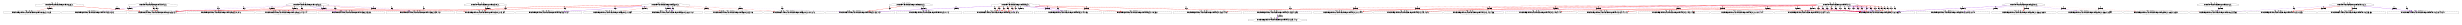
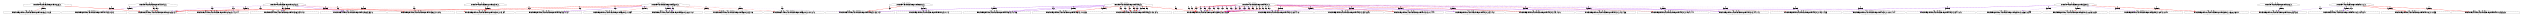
  digraph {
    node [shape=house]
    edge [arrowhead=diamond color=red style=bold]
    "FunctionExpression@lacuna_cache/exported_0c2ys6.js:10,646" [shape=octagon]
    "rootNode@lacuna_cache/exported_0c2ys6.js:,"
    "FunctionDeclaration@lacuna_cache/exported_0c2ys6.js:61,544" [shape=octagon]
    "rootNode@lacuna_cache/exported_4nt7b3.js:,"
    "FunctionExpression@lacuna_cache/exported_4nt7b3.js:10,525"
    "rootNode@lacuna_cache/exported_9odjuz.js:," [shape=octagon]
    "FunctionExpression@lacuna_cache/exported_9odjuz.js:10,14991" [shape=octagon]
    "FunctionExpression@lacuna_cache/exported_9odjuz.js:59,14767" [shape=octagon]
    "FunctionExpression@lacuna_cache/exported_9odjuz.js:439,14678"
    "FunctionExpression@lacuna_cache/exported_9odjuz.js:473,14656" [shape=octagon]
    "FunctionExpression@lacuna_cache/exported_9odjuz.js:14089,14417"
    "FunctionExpression@lacuna_cache/exported_9odjuz.js:979,1175" [shape=octagon]
    "FunctionExpression@lacuna_cache/exported_9odjuz.js:14251,14355"
    "FunctionExpression@lacuna_cache/exported_9odjuz.js:12120,14044" [shape=octagon]
    "FunctionExpression@lacuna_cache/exported_9odjuz.js:1594,1873"
    "FunctionExpression@lacuna_cache/exported_9odjuz.js:8344,9767"
    "FunctionExpression@lacuna_cache/exported_9odjuz.js:5547,6393"
    "FunctionExpression@lacuna_cache/exported_6l8ixm.js:162,186590"
    "rootNode@lacuna_cache/exported_vuph8g.js:," [shape=octagon]
    "FunctionExpression@lacuna_cache/exported_vuph8g.js:10,2276"
    "FunctionDeclaration@lacuna_cache/exported_vuph8g.js:1475,1744" [shape=octagon]
    "FunctionDeclaration@lacuna_cache/exported_vuph8g.js:35,376"
    "FunctionDeclaration@lacuna_cache/exported_vuph8g.js:390,1461"
    "FunctionExpression@lacuna_cache/exported_scdp1e.js:115,489" [shape=octagon]
    "rootNode@lacuna_cache/exported_scdp1e.js:," [shape=octagon]
    "rootNode@lacuna_cache/exported_bkobgl.js:,"
    "FunctionExpression@lacuna_cache/exported_bkobgl.js:1102,3561"
    "FunctionDeclaration@lacuna_cache/exported_bkobgl.js:1231,1546"
    "FunctionDeclaration@lacuna_cache/exported_bkobgl.js:1564,1751"
    "FunctionExpression@lacuna_cache/exported_bkobgl.js:792,1056"
    "FunctionExpression@lacuna_cache/exported_iczc06.js:59,583" [shape=octagon]
    "rootNode@lacuna_cache/exported_6l8ixm.js:," [shape=octagon]
    "FunctionExpression@lacuna_cache/exported_6l8ixm.js:182043,182410"
    "FunctionExpression@lacuna_cache/exported_6l8ixm.js:185686,186020" [shape=octagon]
    "FunctionExpression@lacuna_cache/exported_6l8ixm.js:185882,185999" [shape=octagon]
    "FunctionExpression@lacuna_cache/exported_6l8ixm.js:186052,186570" [shape=octagon]
    "rootNode@lacuna_cache/exported_iczc06.js:," [shape=octagon]
    "rootNode@lacuna_cache/exported_m9m1w8.js:," [shape=octagon]
    "FunctionExpression@lacuna_cache/exported_m9m1w8.js:10,2555"
    "FunctionDeclaration@lacuna_cache/exported_m9m1w8.js:35,638"
    "FunctionDeclaration@lacuna_cache/exported_m9m1w8.js:1849,2340"
    "rootNode@lacuna_cache/exported_f36nov.js:,"
    "FunctionExpression@lacuna_cache/exported_bkobgl.js:342,454"
    "FunctionExpression@lacuna_cache/exported_f36nov.js:10,2059" [shape=octagon]
    "FunctionDeclaration@lacuna_cache/exported_f36nov.js:1660,1782" [shape=octagon]
    "FunctionDeclaration@lacuna_cache/exported_f36nov.js:35,1106" [shape=octagon]
    "FunctionDeclaration@lacuna_cache/exported_f36nov.js:1120,1646" [shape=octagon]
    "rootNode@lacuna_cache/exported_emsxzq.js:," [shape=octagon]
    "FunctionExpression@lacuna_cache/exported_emsxzq.js:10,175"
    "rootNode@lacuna_cache/exported_0c2ys6.js:," -> "FunctionExpression@lacuna_cache/exported_0c2ys6.js:10,646" [arrowhead=odot label=dynamic style=solid]
    "rootNode@lacuna_cache/exported_0c2ys6.js:," -> "FunctionDeclaration@lacuna_cache/exported_0c2ys6.js:61,544" [arrowhead=vee label=dynamic]
    "rootNode@lacuna_cache/exported_4nt7b3.js:," -> "FunctionDeclaration@lacuna_cache/exported_0c2ys6.js:61,544" [label=tajs style=solid]
    "rootNode@lacuna_cache/exported_4nt7b3.js:," -> "FunctionDeclaration@lacuna_cache/exported_0c2ys6.js:61,544" [label=tajs style=dotted]
    "rootNode@lacuna_cache/exported_4nt7b3.js:," -> "FunctionExpression@lacuna_cache/exported_4nt7b3.js:10,525" [arrowhead=odot color=purple label=dynamic style=solid]
    "rootNode@lacuna_cache/exported_9odjuz.js:," -> "FunctionExpression@lacuna_cache/exported_9odjuz.js:10,14991" [arrowhead=vee label=dynamic]
-   "FunctionExpression@lacuna_cache/exported_9odjuz.js:5547,6393" -> "FunctionExpression@lacuna_cache/exported_9odjuz.js:59,14767" [color=purple label=dynamic]
+   "rootNode@lacuna_cache/exported_9odjuz.js:," -> "FunctionExpression@lacuna_cache/exported_9odjuz.js:59,14767" [color=purple label=dynamic]
    "rootNode@lacuna_cache/exported_9odjuz.js:," -> "FunctionExpression@lacuna_cache/exported_9odjuz.js:439,14678" [arrowhead=odot label=dynamic]
    "rootNode@lacuna_cache/exported_9odjuz.js:," -> "FunctionExpression@lacuna_cache/exported_9odjuz.js:473,14656" [arrowhead=odot color=purple label=dynamic style=solid]
    "rootNode@lacuna_cache/exported_9odjuz.js:," -> "FunctionExpression@lacuna_cache/exported_9odjuz.js:14089,14417" [label=dynamic style=solid]
-   "rootNode@lacuna_cache/exported_9odjuz.js:," -> "FunctionExpression@lacuna_cache/exported_9odjuz.js:979,1175" [label=dynamic]
+   "rootNode@lacuna_cache/exported_9odjuz.js:," -> "FunctionExpression@lacuna_cache/exported_9odjuz.js:979,1175" [color=purple label=dynamic]
    "rootNode@lacuna_cache/exported_9odjuz.js:," -> "FunctionExpression@lacuna_cache/exported_9odjuz.js:14251,14355" [arrowhead=vee label=dynamic style=dotted]
    "rootNode@lacuna_cache/exported_9odjuz.js:," -> "FunctionExpression@lacuna_cache/exported_9odjuz.js:12120,14044" [arrowhead=vee color=purple label=dynamic style=dotted]
    "rootNode@lacuna_cache/exported_9odjuz.js:," -> "FunctionExpression@lacuna_cache/exported_9odjuz.js:1594,1873" [color=purple label=dynamic style=dotted]
    "rootNode@lacuna_cache/exported_9odjuz.js:," -> "FunctionExpression@lacuna_cache/exported_9odjuz.js:8344,9767" [label=dynamic style=solid]
    "rootNode@lacuna_cache/exported_9odjuz.js:," -> "FunctionExpression@lacuna_cache/exported_9odjuz.js:5547,6393" [arrowhead=odot color=purple label=dynamic style=dotted]
    "rootNode@lacuna_cache/exported_9odjuz.js:," -> "FunctionExpression@lacuna_cache/exported_6l8ixm.js:162,186590" [color=purple label=tajs]
    "rootNode@lacuna_cache/exported_9odjuz.js:," -> "FunctionExpression@lacuna_cache/exported_6l8ixm.js:162,186590" [arrowhead=odot color=purple label=tajs]
    "rootNode@lacuna_cache/exported_9odjuz.js:," -> "FunctionExpression@lacuna_cache/exported_6l8ixm.js:162,186590" [arrowhead=odot label=tajs]
    "rootNode@lacuna_cache/exported_9odjuz.js:," -> "FunctionExpression@lacuna_cache/exported_6l8ixm.js:162,186590" [arrowhead=vee color=purple label=tajs style=dotted]
    "rootNode@lacuna_cache/exported_9odjuz.js:," -> "FunctionExpression@lacuna_cache/exported_6l8ixm.js:162,186590" [label=tajs style=solid]
    "rootNode@lacuna_cache/exported_9odjuz.js:," -> "FunctionExpression@lacuna_cache/exported_6l8ixm.js:162,186590" [arrowhead=vee label=tajs style=solid]
    "rootNode@lacuna_cache/exported_9odjuz.js:," -> "FunctionExpression@lacuna_cache/exported_6l8ixm.js:162,186590" [arrowhead=odot label=tajs style=dotted]
    "rootNode@lacuna_cache/exported_9odjuz.js:," -> "FunctionExpression@lacuna_cache/exported_6l8ixm.js:162,186590" [arrowhead=vee label=tajs style=dotted]
    "rootNode@lacuna_cache/exported_9odjuz.js:," -> "FunctionExpression@lacuna_cache/exported_6l8ixm.js:162,186590" [label=tajs style=dotted]
    "rootNode@lacuna_cache/exported_9odjuz.js:," -> "FunctionExpression@lacuna_cache/exported_6l8ixm.js:162,186590" [arrowhead=odot label=tajs]
    "rootNode@lacuna_cache/exported_9odjuz.js:," -> "FunctionExpression@lacuna_cache/exported_6l8ixm.js:162,186590" [arrowhead=odot color=purple label=tajs style=solid]
    "rootNode@lacuna_cache/exported_9odjuz.js:," -> "FunctionExpression@lacuna_cache/exported_6l8ixm.js:162,186590" [color=purple label=tajs style=solid]
    "rootNode@lacuna_cache/exported_9odjuz.js:," -> "FunctionExpression@lacuna_cache/exported_6l8ixm.js:162,186590" [label=tajs]
    "rootNode@lacuna_cache/exported_9odjuz.js:," -> "FunctionExpression@lacuna_cache/exported_6l8ixm.js:162,186590" [arrowhead=vee color=purple label=tajs style=solid]
    "rootNode@lacuna_cache/exported_9odjuz.js:," -> "FunctionExpression@lacuna_cache/exported_6l8ixm.js:162,186590" [arrowhead=vee label=tajs style=dotted]
    "rootNode@lacuna_cache/exported_9odjuz.js:," -> "FunctionExpression@lacuna_cache/exported_6l8ixm.js:162,186590" [arrowhead=odot label=tajs style=dotted]
    "rootNode@lacuna_cache/exported_9odjuz.js:," -> "FunctionExpression@lacuna_cache/exported_6l8ixm.js:162,186590" [color=purple label=tajs style=dotted]
    "rootNode@lacuna_cache/exported_9odjuz.js:," -> "FunctionExpression@lacuna_cache/exported_6l8ixm.js:162,186590" [arrowhead=vee label=tajs style=dotted]
    "rootNode@lacuna_cache/exported_9odjuz.js:," -> "FunctionExpression@lacuna_cache/exported_6l8ixm.js:162,186590" [color=purple label=tajs]
    "rootNode@lacuna_cache/exported_9odjuz.js:," -> "FunctionExpression@lacuna_cache/exported_6l8ixm.js:162,186590" [label=tajs]
    "rootNode@lacuna_cache/exported_vuph8g.js:," -> "FunctionDeclaration@lacuna_cache/exported_0c2ys6.js:61,544" [arrowhead=vee color=purple label=tajs style=solid]
    "rootNode@lacuna_cache/exported_vuph8g.js:," -> "FunctionDeclaration@lacuna_cache/exported_0c2ys6.js:61,544" [arrowhead=odot color=purple label=tajs style=dotted]
    "rootNode@lacuna_cache/exported_vuph8g.js:," -> "FunctionExpression@lacuna_cache/exported_vuph8g.js:10,2276" [label=dynamic style=solid]
    "rootNode@lacuna_cache/exported_vuph8g.js:," -> "FunctionDeclaration@lacuna_cache/exported_vuph8g.js:1475,1744" [label=dynamic style=dotted]
    "rootNode@lacuna_cache/exported_vuph8g.js:," -> "FunctionDeclaration@lacuna_cache/exported_vuph8g.js:1475,1744" [arrowhead=vee color=purple label=tajs style=dotted]
    "rootNode@lacuna_cache/exported_vuph8g.js:," -> "FunctionDeclaration@lacuna_cache/exported_vuph8g.js:35,376" [color=purple label=dynamic]
    "rootNode@lacuna_cache/exported_vuph8g.js:," -> "FunctionDeclaration@lacuna_cache/exported_vuph8g.js:35,376" [arrowhead=vee color=purple label=tajs style=solid]
    "rootNode@lacuna_cache/exported_vuph8g.js:," -> "FunctionDeclaration@lacuna_cache/exported_vuph8g.js:390,1461" [arrowhead=vee label=dynamic style=solid]
    "rootNode@lacuna_cache/exported_vuph8g.js:," -> "FunctionDeclaration@lacuna_cache/exported_vuph8g.js:390,1461" [color=purple label=tajs style=solid]
    "rootNode@lacuna_cache/exported_vuph8g.js:," -> "FunctionExpression@lacuna_cache/exported_scdp1e.js:115,489" [label=tajs style=dotted]
    "rootNode@lacuna_cache/exported_scdp1e.js:," -> "FunctionExpression@lacuna_cache/exported_scdp1e.js:115,489" [label=dynamic]
    "rootNode@lacuna_cache/exported_bkobgl.js:," -> "FunctionExpression@lacuna_cache/exported_6l8ixm.js:162,186590" [label=tajs]
    "rootNode@lacuna_cache/exported_bkobgl.js:," -> "FunctionExpression@lacuna_cache/exported_bkobgl.js:1102,3561" [arrowhead=vee label=dynamic]
    "rootNode@lacuna_cache/exported_bkobgl.js:," -> "FunctionDeclaration@lacuna_cache/exported_bkobgl.js:1231,1546" [arrowhead=vee color=purple label=dynamic style=solid]
    "rootNode@lacuna_cache/exported_bkobgl.js:," -> "FunctionDeclaration@lacuna_cache/exported_bkobgl.js:1231,1546" [arrowhead=odot label=tajs style=dotted]
    "rootNode@lacuna_cache/exported_bkobgl.js:," -> "FunctionDeclaration@lacuna_cache/exported_bkobgl.js:1231,1546" [label=tajs]
    "rootNode@lacuna_cache/exported_bkobgl.js:," -> "FunctionDeclaration@lacuna_cache/exported_bkobgl.js:1231,1546" [arrowhead=vee color=purple label=tajs style=dotted]
    "rootNode@lacuna_cache/exported_bkobgl.js:," -> "FunctionDeclaration@lacuna_cache/exported_bkobgl.js:1231,1546" [arrowhead=vee label=tajs]
    "rootNode@lacuna_cache/exported_bkobgl.js:," -> "FunctionDeclaration@lacuna_cache/exported_bkobgl.js:1231,1546" [label=tajs style=dotted]
    "rootNode@lacuna_cache/exported_bkobgl.js:," -> "FunctionDeclaration@lacuna_cache/exported_bkobgl.js:1231,1546" [arrowhead=vee label=tajs]
    "rootNode@lacuna_cache/exported_bkobgl.js:," -> "FunctionDeclaration@lacuna_cache/exported_bkobgl.js:1564,1751" [arrowhead=odot color=purple label=dynamic]
    "rootNode@lacuna_cache/exported_bkobgl.js:," -> "FunctionExpression@lacuna_cache/exported_bkobgl.js:792,1056" [color=purple label=dynamic]
    "rootNode@lacuna_cache/exported_bkobgl.js:," -> "FunctionExpression@lacuna_cache/exported_bkobgl.js:792,1056" [arrowhead=odot color=purple label=tajs]
    "rootNode@lacuna_cache/exported_bkobgl.js:," -> "FunctionExpression@lacuna_cache/exported_iczc06.js:59,583" [arrowhead=odot label=tajs style=dotted]
    "rootNode@lacuna_cache/exported_6l8ixm.js:," -> "FunctionExpression@lacuna_cache/exported_6l8ixm.js:162,186590" [color=purple label=dynamic]
    "rootNode@lacuna_cache/exported_6l8ixm.js:," -> "FunctionExpression@lacuna_cache/exported_6l8ixm.js:182043,182410" [color=purple label=dynamic style=solid]
    "rootNode@lacuna_cache/exported_6l8ixm.js:," -> "FunctionExpression@lacuna_cache/exported_6l8ixm.js:185686,186020" [arrowhead=vee label=dynamic]
    "rootNode@lacuna_cache/exported_6l8ixm.js:," -> "FunctionExpression@lacuna_cache/exported_6l8ixm.js:185882,185999" [color=purple label=dynamic style=solid]
    "rootNode@lacuna_cache/exported_6l8ixm.js:," -> "FunctionExpression@lacuna_cache/exported_6l8ixm.js:186052,186570" [arrowhead=vee label=dynamic style=dotted]
    "rootNode@lacuna_cache/exported_iczc06.js:," -> "FunctionExpression@lacuna_cache/exported_iczc06.js:59,583" [arrowhead=vee color=purple label=dynamic style=dotted]
    "rootNode@lacuna_cache/exported_m9m1w8.js:," -> "FunctionExpression@lacuna_cache/exported_iczc06.js:59,583" [arrowhead=odot color=purple label=tajs style=solid]
    "rootNode@lacuna_cache/exported_m9m1w8.js:," -> "FunctionExpression@lacuna_cache/exported_m9m1w8.js:10,2555" [arrowhead=vee label=dynamic]
    "rootNode@lacuna_cache/exported_m9m1w8.js:," -> "FunctionDeclaration@lacuna_cache/exported_m9m1w8.js:35,638" [arrowhead=odot label=dynamic]
    "rootNode@lacuna_cache/exported_m9m1w8.js:," -> "FunctionDeclaration@lacuna_cache/exported_m9m1w8.js:1849,2340" [arrowhead=vee color=purple label=dynamic]
    "rootNode@lacuna_cache/exported_m9m1w8.js:," -> "FunctionDeclaration@lacuna_cache/exported_m9m1w8.js:1849,2340" [color=purple label=tajs style=dotted]
    "rootNode@lacuna_cache/exported_f36nov.js:," -> "FunctionDeclaration@lacuna_cache/exported_0c2ys6.js:61,544" [arrowhead=odot label=tajs]
    "rootNode@lacuna_cache/exported_f36nov.js:," -> "FunctionDeclaration@lacuna_cache/exported_0c2ys6.js:61,544" [arrowhead=vee label=tajs]
    "rootNode@lacuna_cache/exported_f36nov.js:," -> "FunctionDeclaration@lacuna_cache/exported_bkobgl.js:1564,1751" [arrowhead=vee color=purple label=tajs style=dotted]
    "rootNode@lacuna_cache/exported_f36nov.js:," -> "FunctionExpression@lacuna_cache/exported_bkobgl.js:342,454" [color=purple label=tajs]
    "rootNode@lacuna_cache/exported_f36nov.js:," -> "FunctionExpression@lacuna_cache/exported_f36nov.js:10,2059" [arrowhead=odot label=dynamic style=solid]
    "rootNode@lacuna_cache/exported_f36nov.js:," -> "FunctionDeclaration@lacuna_cache/exported_f36nov.js:1660,1782" [arrowhead=odot color=purple label=dynamic style=solid]
    "rootNode@lacuna_cache/exported_f36nov.js:," -> "FunctionDeclaration@lacuna_cache/exported_f36nov.js:1660,1782" [color=purple label=tajs]
    "rootNode@lacuna_cache/exported_f36nov.js:," -> "FunctionDeclaration@lacuna_cache/exported_f36nov.js:35,1106" [label=dynamic style=solid]
    "rootNode@lacuna_cache/exported_f36nov.js:," -> "FunctionDeclaration@lacuna_cache/exported_f36nov.js:1120,1646" [label=dynamic style=solid]
    "rootNode@lacuna_cache/exported_emsxzq.js:," -> "FunctionDeclaration@lacuna_cache/exported_bkobgl.js:1564,1751" [arrowhead=vee label=tajs]
    "rootNode@lacuna_cache/exported_emsxzq.js:," -> "FunctionExpression@lacuna_cache/exported_emsxzq.js:10,175" [color=purple label=dynamic style=solid]
  }
